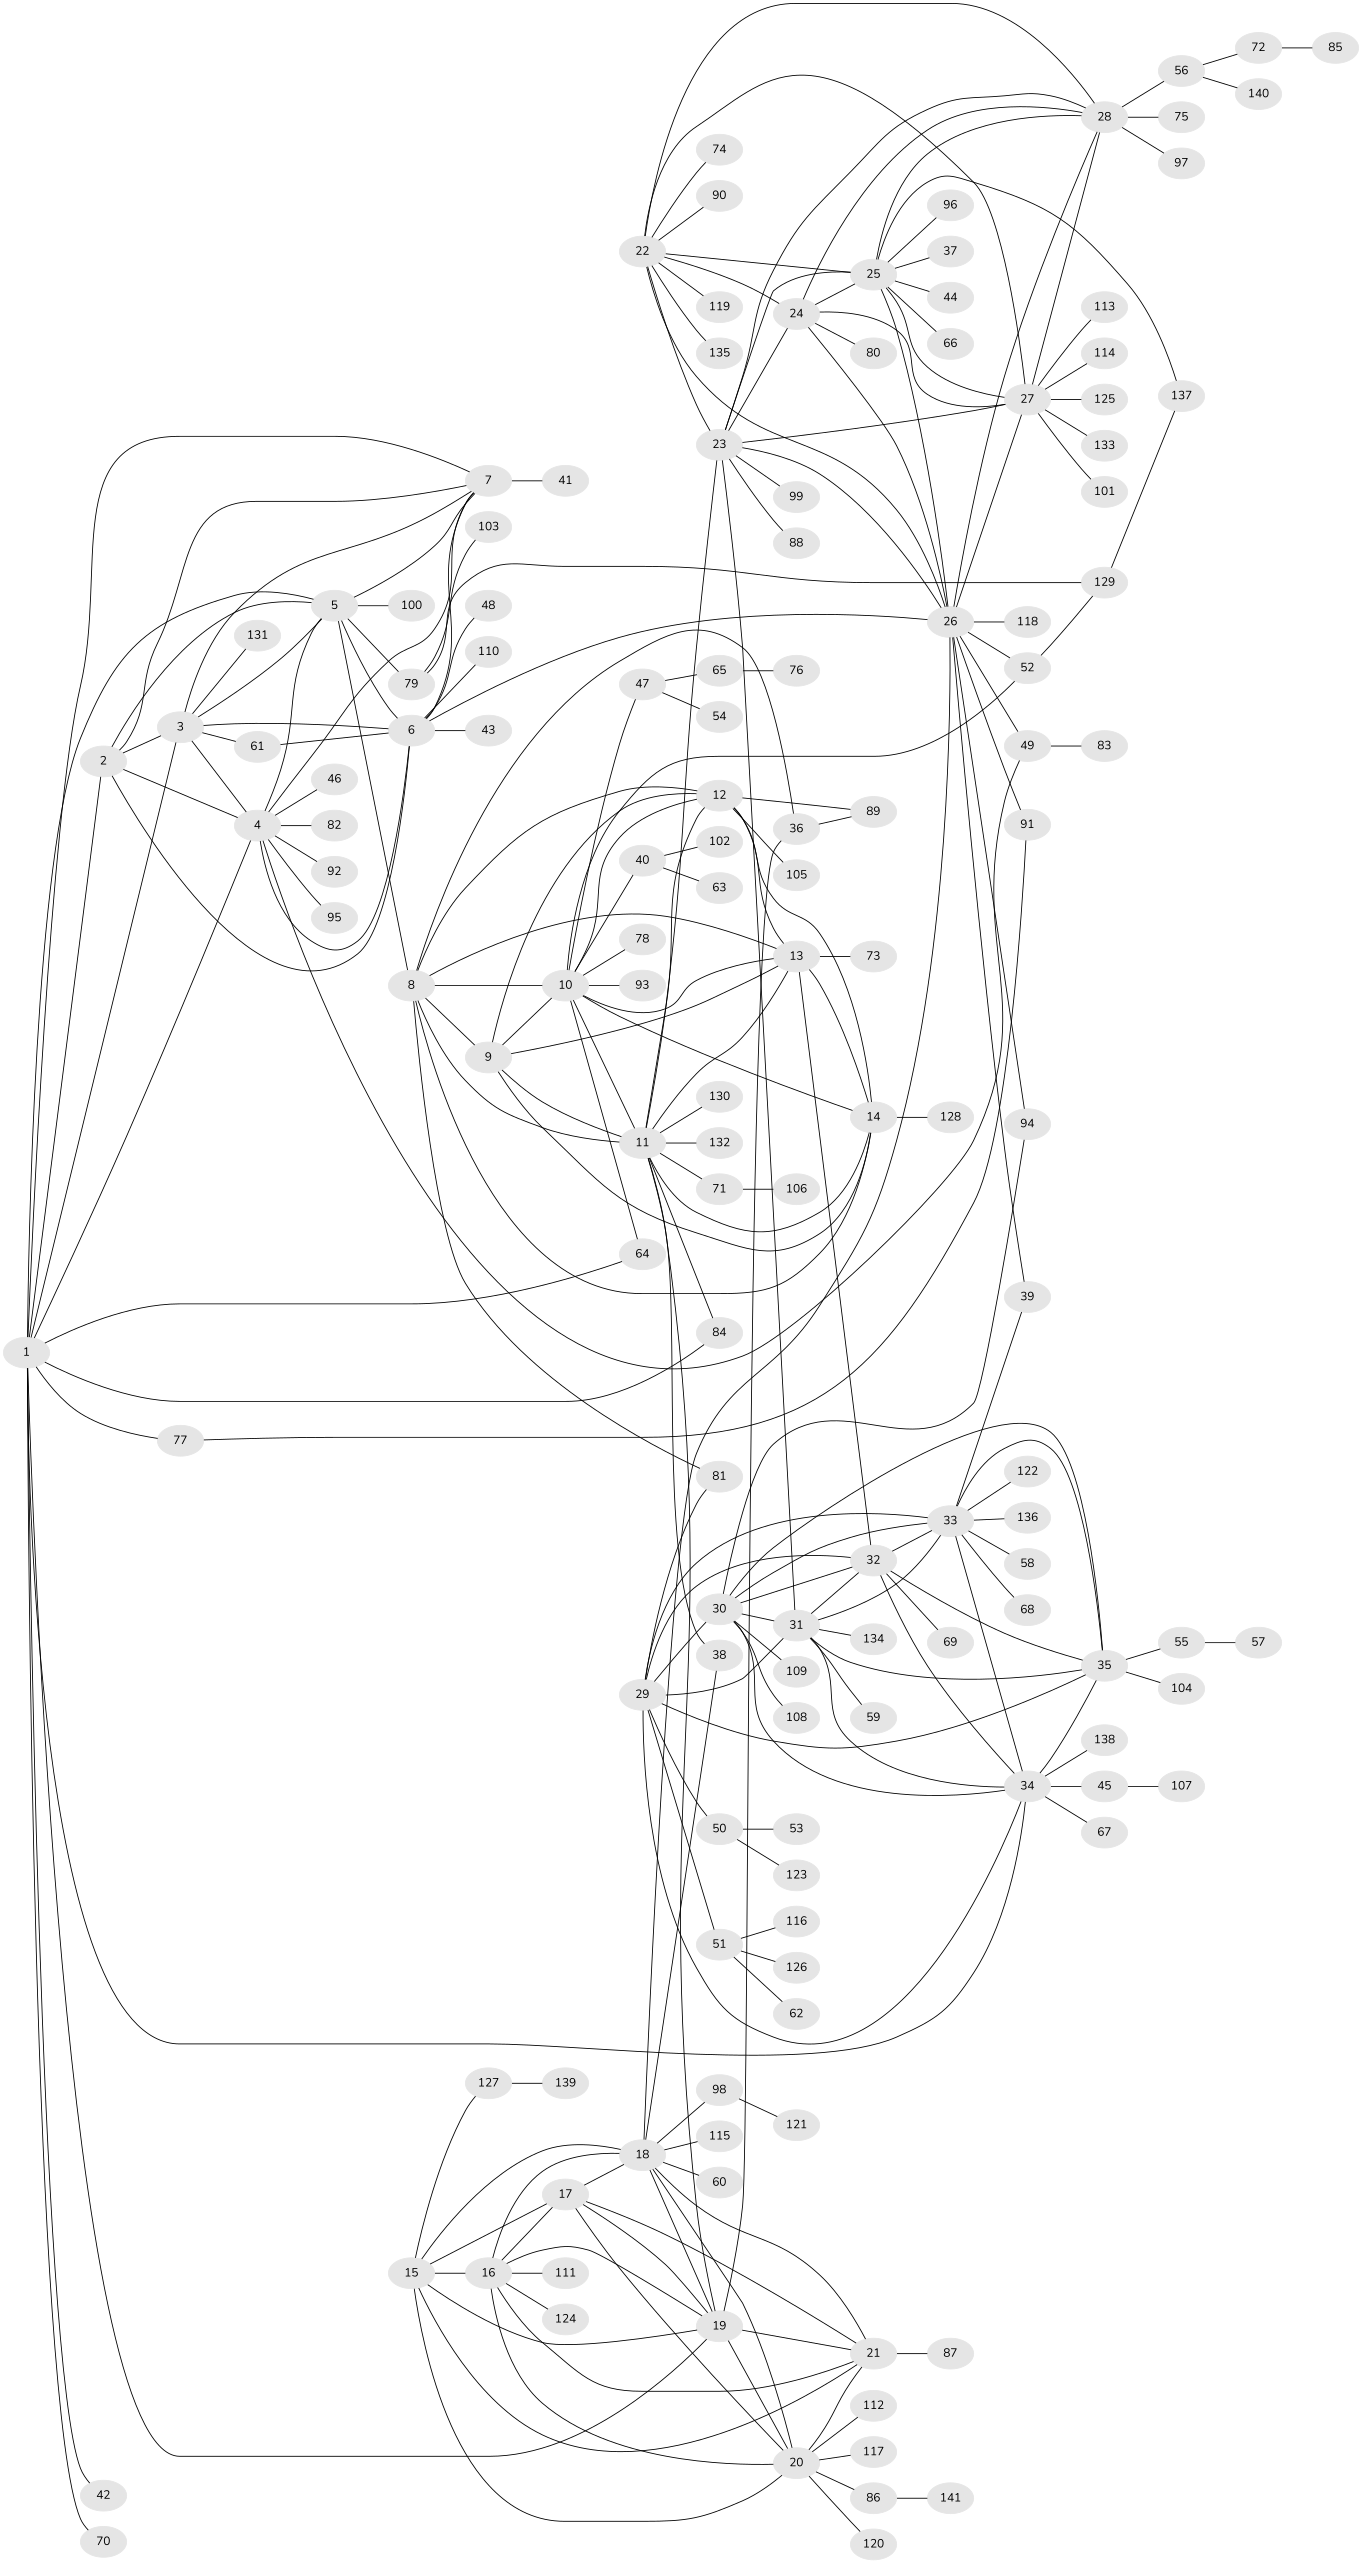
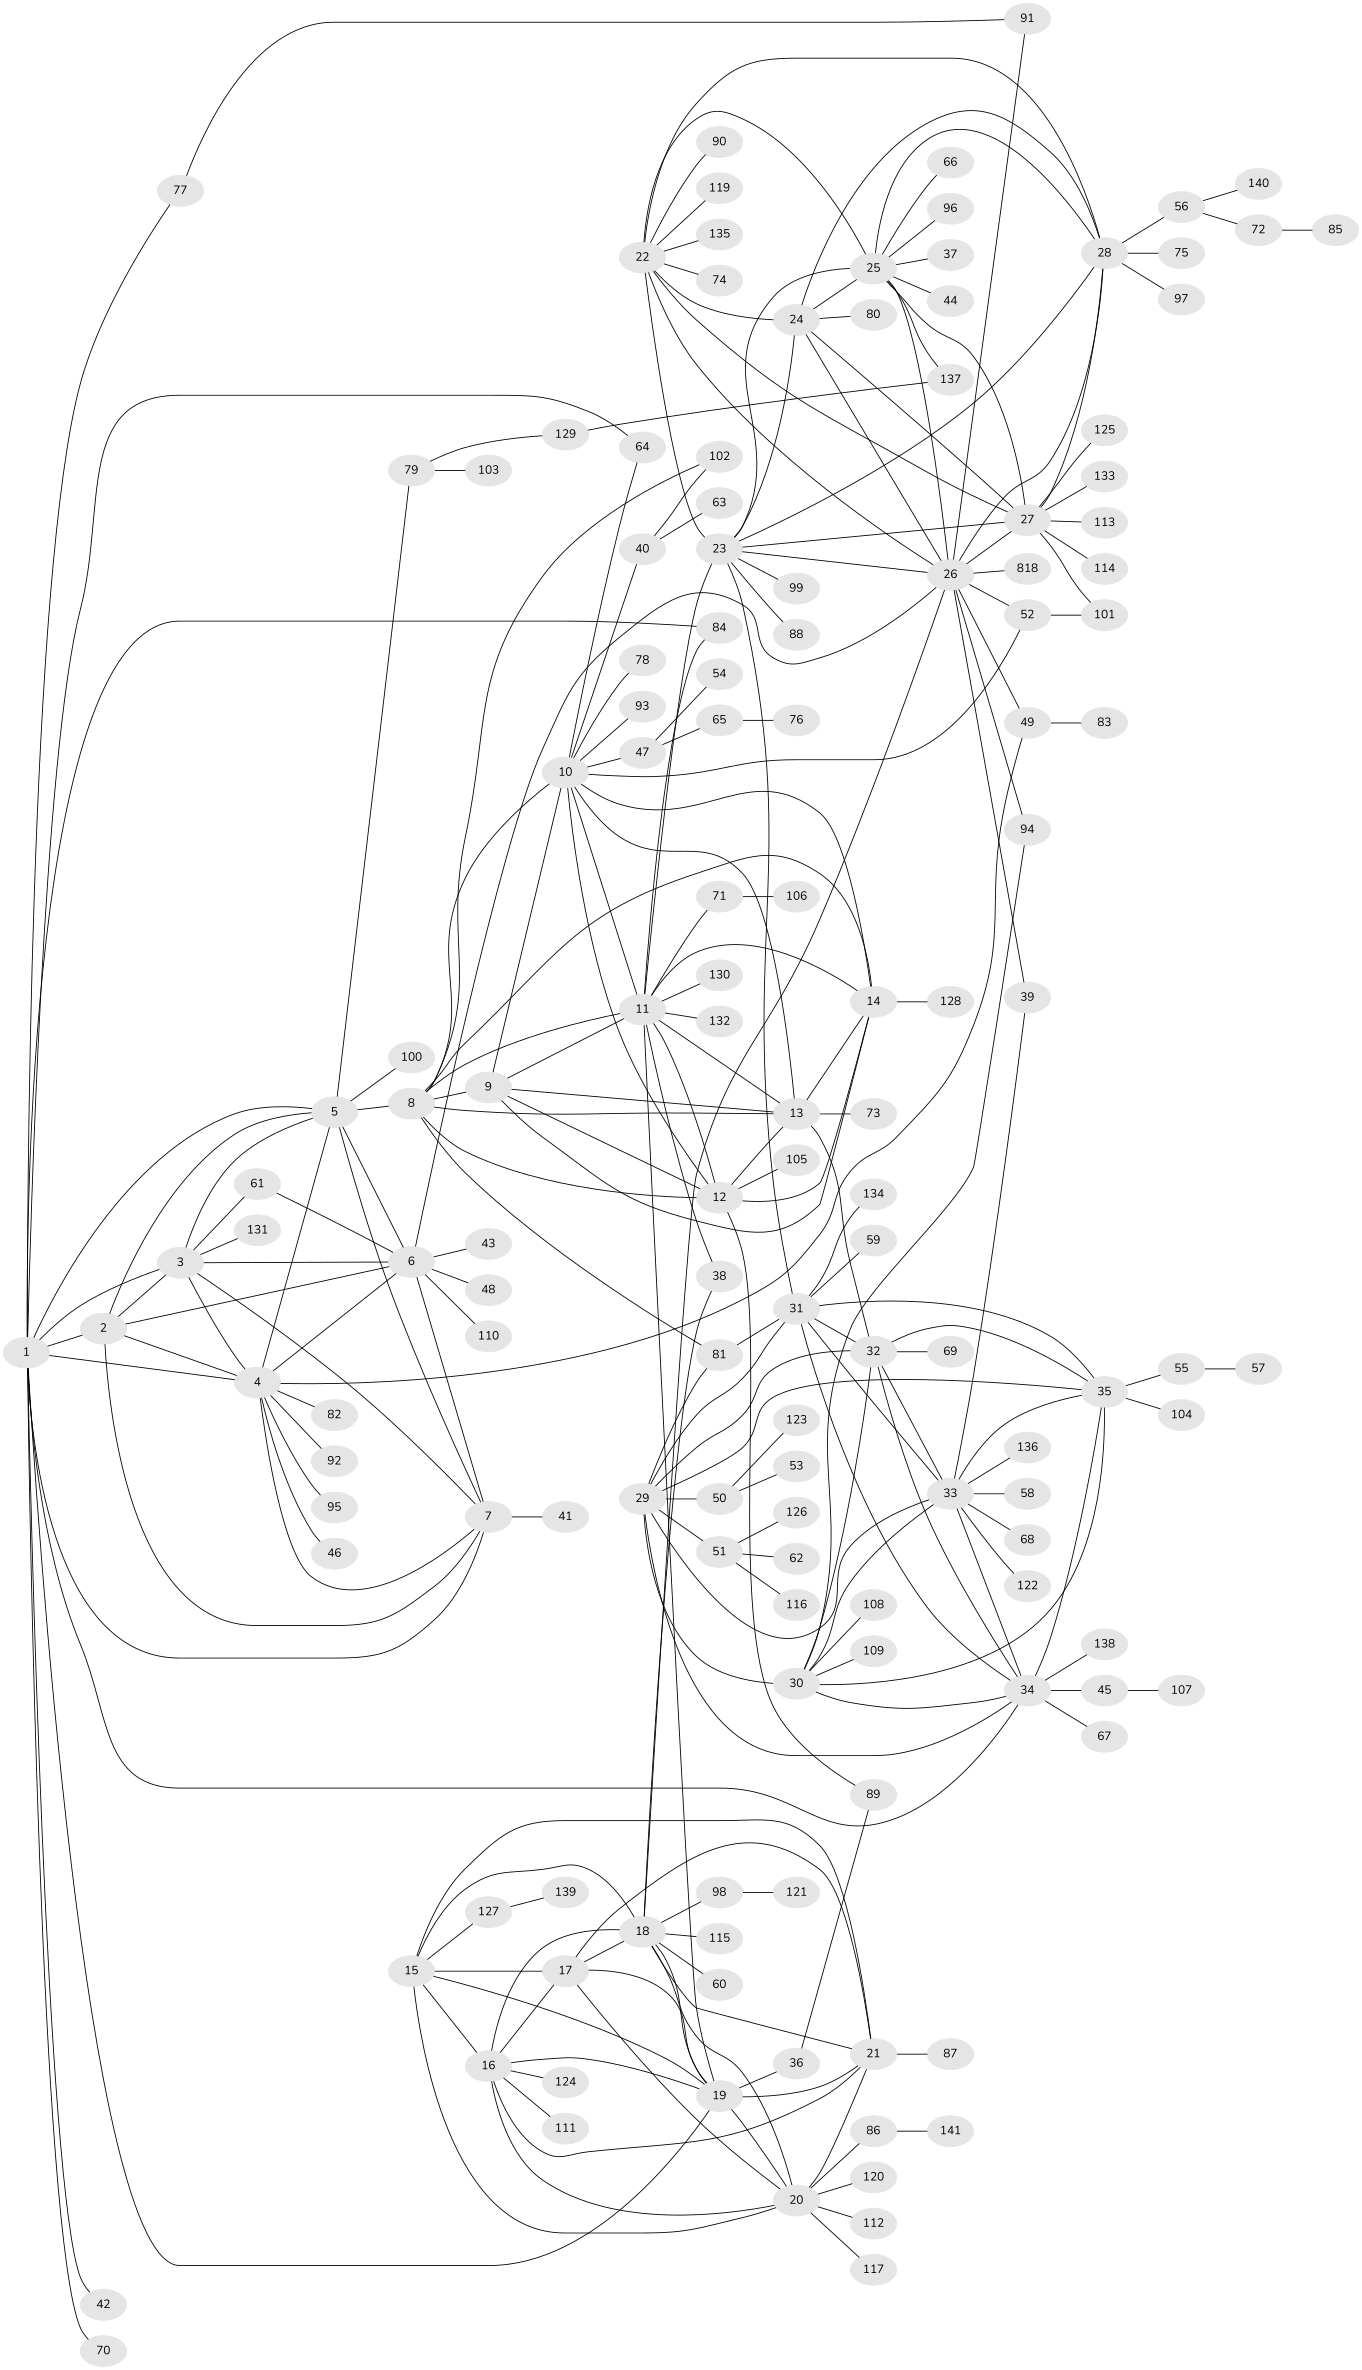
  graph {
    fontname=Nunito
    rankdir=LR
    node [color=gray90 fontname=Nunito style=filled]
    edge [fontname=Nunito]
    1
    2
    3
    4
    5
    7
    19
    34
    42
    64
    70
    77
    84
    6
    61
    131
    46
    49
    82
    92
    95
    8
    79
    100
    26
    43
    48
    110
    41
    36
    20
    21
    45
    35
    67
    138
    91
    83
    9
    10
    11
    12
    13
    14
    81
    129
    103
    52
    27
    28
    39
    94
-   118
+   118 [label=818]
    40
    47
    78
    93
    23
    38
    71
    130
    132
    89
    105
    32
    73
    128
    63
    102
    54
    65
    24
    25
    31
    88
    99
    107
    106
    33
    69
    15
    16
    17
    18
    127
    111
    124
    60
    98
    115
    86
    112
    117
    120
    87
    139
    121
    141
    22
    74
    90
    119
    135
    80
    37
    44
    66
    96
    137
    101
    113
    114
    125
    133
    56
    75
    97
    59
    134
    72
    140
    29
    30
    50
    51
    108
    109
    58
    68
    122
    136
    55
    104
    53
    123
    62
    116
    126
    57
    76
    85
    1 -- 2
    1 -- 3
    1 -- 4
    1 -- 5
    1 -- 7
    1 -- 19
    1 -- 34
    1 -- 42
    1 -- 64
    1 -- 70
    1 -- 77
    1 -- 84
    2 -- 3
    2 -- 4
    2 -- 5
    2 -- 7
    2 -- 6
    3 -- 4
    3 -- 5
    3 -- 7
    3 -- 6
    3 -- 61
    3 -- 131
    4 -- 5
    4 -- 7
    4 -- 6
    4 -- 46
    4 -- 49
    4 -- 82
    4 -- 92
    4 -- 95
    5 -- 7
    5 -- 6
    5 -- 8
    5 -- 79
    5 -- 100
    7 -- 41
    19 -- 36
    19 -- 20
    19 -- 21
    34 -- 45
    34 -- 35
    34 -- 67
    34 -- 138
    77 -- 91
    6 -- 7
    6 -- 26
    6 -- 43
    6 -- 48
    6 -- 110
    61 -- 6
    49 -- 83
-   8 -- 36
+   8 -- 102
    8 -- 9
    8 -- 10
    8 -- 11
    8 -- 12
    8 -- 13
    8 -- 14
    8 -- 81
    79 -- 129
    79 -- 103
    26 -- 49
    26 -- 91
    26 -- 52
    26 -- 27
    26 -- 28
    26 -- 39
    26 -- 94
    26 -- 118
    36 -- 89
    20 -- 21
    20 -- 86
    20 -- 112
    20 -- 117
    20 -- 120
    21 -- 87
    45 -- 107
    35 -- 55
    35 -- 104
    9 -- 10
    9 -- 11
    9 -- 12
    9 -- 13
    9 -- 14
    10 -- 64
    10 -- 11
    10 -- 12
    10 -- 13
    10 -- 14
    10 -- 52
    10 -- 40
    10 -- 47
    10 -- 78
    10 -- 93
    11 -- 19
    11 -- 84
    11 -- 12
    11 -- 13
    11 -- 14
    11 -- 23
    11 -- 38
    11 -- 71
    11 -- 130
    11 -- 132
    12 -- 13
    12 -- 14
    12 -- 89
    12 -- 105
    13 -- 14
    13 -- 32
    13 -- 73
    14 -- 128
    129 -- 137
-   52 -- 129
+   52 -- 101
    27 -- 28
    27 -- 101
    27 -- 113
    27 -- 114
    27 -- 125
    27 -- 133
    28 -- 56
    28 -- 75
    28 -- 97
    40 -- 63
    40 -- 102
    47 -- 54
    47 -- 65
    23 -- 26
    23 -- 27
    23 -- 28
    23 -- 24
    23 -- 25
    23 -- 31
    23 -- 88
    23 -- 99
    71 -- 106
    32 -- 34
    32 -- 35
    32 -- 33
    32 -- 69
    65 -- 76
    24 -- 26
    24 -- 27
    24 -- 28
    24 -- 25
    24 -- 80
    25 -- 26
    25 -- 27
    25 -- 28
    25 -- 37
    25 -- 44
    25 -- 66
    25 -- 96
    25 -- 137
    31 -- 34
    31 -- 35
    31 -- 32
    31 -- 33
    31 -- 59
    31 -- 134
    33 -- 34
    33 -- 35
    33 -- 39
    33 -- 58
    33 -- 68
    33 -- 122
    33 -- 136
    15 -- 19
    15 -- 20
    15 -- 21
    15 -- 16
    15 -- 17
    15 -- 18
    15 -- 127
    16 -- 19
    16 -- 20
    16 -- 21
    16 -- 17
    16 -- 18
    16 -- 111
    16 -- 124
    17 -- 19
    17 -- 20
    17 -- 21
    17 -- 18
    18 -- 19
    18 -- 26
    18 -- 20
    18 -- 21
    18 -- 38
    18 -- 60
    18 -- 98
    18 -- 115
    127 -- 139
    98 -- 121
    86 -- 141
    22 -- 26
    22 -- 27
    22 -- 28
    22 -- 23
    22 -- 24
    22 -- 25
    22 -- 74
    22 -- 90
    22 -- 119
    22 -- 135
    56 -- 72
    56 -- 140
    72 -- 85
    29 -- 34
    29 -- 35
    29 -- 81
    29 -- 32
    29 -- 31
    29 -- 33
    29 -- 30
    29 -- 50
    29 -- 51
    30 -- 34
    30 -- 35
    30 -- 94
    30 -- 32
-   30 -- 31
+   81 -- 31
    30 -- 33
    30 -- 108
    30 -- 109
    50 -- 53
    50 -- 123
    51 -- 62
    51 -- 116
    51 -- 126
    55 -- 57
  }
